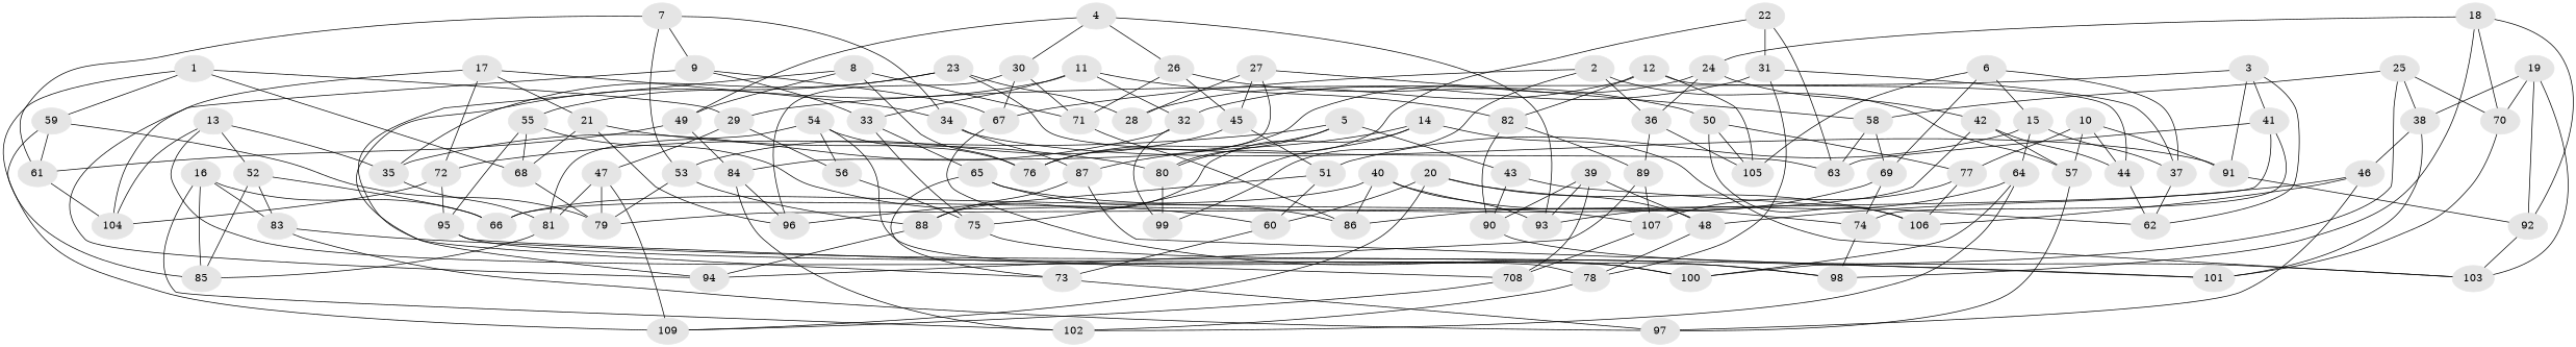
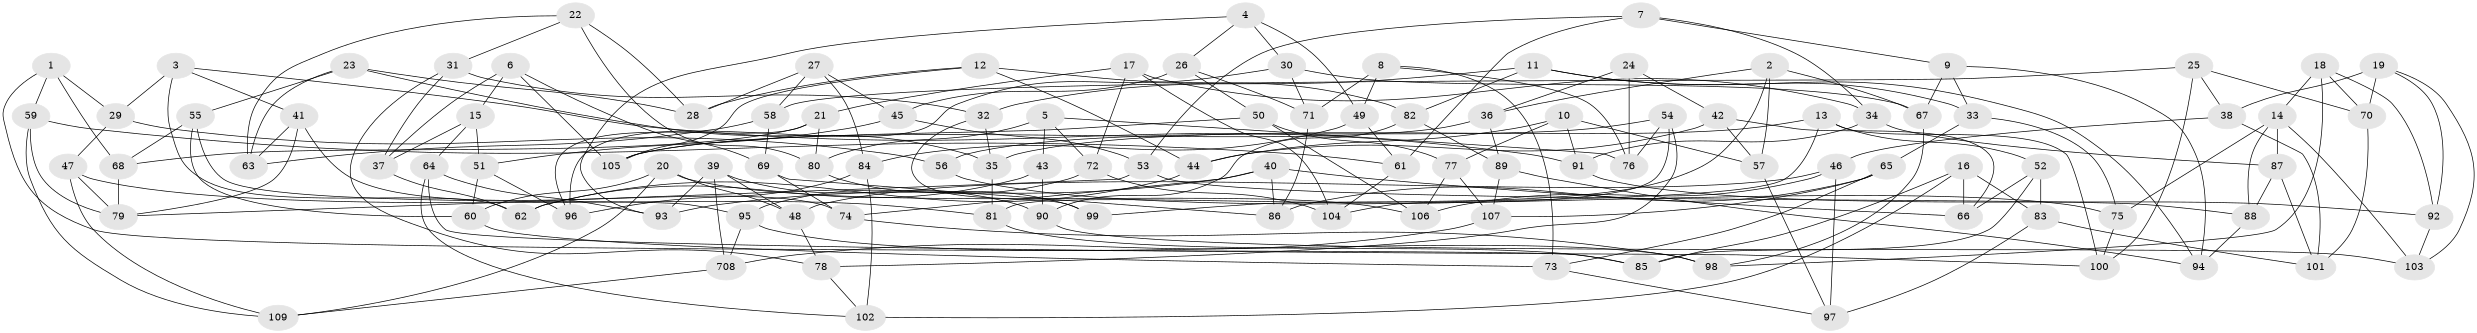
  graph {
    node [color=gray90 style=filled]
    1
    29
    59
    68
    85
    47
    56
    61
    109
    79
    2
    36
    57
    67
    99
    105
    89
    97
    98
    3
    41
    62
    91
    63
    74
    92
    4
    26
    30
    49
    93
    71
    45
    50
    96
    84
    5
    43
    72
    76
    80
    90
    104
    95
    6
    15
    37
    69
    51
    64
    86
    7
    9
    34
    53
    33
    94
    87
    88
    8
    73
    75
    65
    10
    44
    77
    106
    107
    11
    32
    82
    35
    12
    28
    13
    52
    100
    81
    66
    83
    14
    103
    101
    60
    102
    16
    17
    21
    18
    24
    70
    42
    19
    38
    46
    20
    48
    78
    22
    31
    23
    55
    25
    58
    27
    39
    n107 [label=708]
    40
    54
    1 -- 29
    1 -- 59
    1 -- 68
    1 -- 85
    29 -- 47
    29 -- 56
    59 -- 61
    59 -- 109
    59 -- 79
    68 -- 79
    47 -- 109
    47 -- 79
    47 -- 81
    56 -- 75
    61 -- 104
    2 -- 36
    2 -- 57
    2 -- 67
    2 -- 99
    36 -- 105
    36 -- 89
    57 -- 97
    67 -- 98
    89 -- 94
    89 -- 107
    3 -- 29
    3 -- 41
    3 -- 62
    3 -- 91
    41 -- 79
    41 -- 63
    41 -- 74
    91 -- 92
    74 -- 98
    92 -- 103
    4 -- 26
    4 -- 30
    4 -- 49
    4 -- 93
    26 -- 71
    26 -- 45
    26 -- 50
    30 -- 67
    30 -- 71
    30 -- 96
    49 -- 61
    49 -- 84
    71 -- 86
    45 -- 51
    45 -- 53
    50 -- 105
    50 -- 77
    50 -- 106
    84 -- 96
    84 -- 102
    5 -- 43
    5 -- 72
    5 -- 76
    5 -- 80
    43 -- 62
    43 -- 90
    72 -- 104
    72 -- 95
    80 -- 99
    90 -- 103
    95 -- 98
    95 -- n107
    6 -- 105
    6 -- 15
    6 -- 37
    6 -- 69
    15 -- 37
    15 -- 51
    15 -- 64
    37 -- 62
    69 -- 74
    69 -- 86
    51 -- 96
    51 -- 60
    64 -- 93
    64 -- 100
    64 -- 102
    7 -- 61
    7 -- 9
    7 -- 34
    7 -- 53
    9 -- 67
    9 -- 33
    9 -- 94
    34 -- 91
    34 -- 87
    53 -- 79
    53 -- 88
    33 -- 75
    33 -- 65
    87 -- 88
    87 -- 101
    88 -- 94
    8 -- 49
    8 -- 71
    8 -- 76
    8 -- 73
    73 -- 97
    75 -- 100
    65 -- 86
    65 -- 73
    65 -- 107
    10 -- 57
    10 -- 91
    10 -- 44
    10 -- 77
    44 -- 62
    77 -- 106
    77 -- 107
    107 -- n107
    11 -- 33
    11 -- 94
    11 -- 32
    11 -- 82
    32 -- 99
    32 -- 35
    82 -- 89
    82 -- 90
    35 -- 81
    12 -- 105
    12 -- 44
    12 -- 82
    12 -- 28
    13 -- 104
    13 -- 35
    13 -- 52
    13 -- 100
    52 -- 85
    52 -- 66
    52 -- 83
    81 -- 85
    83 -- 97
    83 -- 101
    14 -- 87
    14 -- 88
    14 -- 75
    14 -- 103
    60 -- 73
    16 -- 85
    16 -- 66
    16 -- 83
    16 -- 102
    17 -- 72
    17 -- 104
    17 -- 34
    17 -- 21
    21 -- 68
    21 -- 96
    21 -- 80
    18 -- 98
    18 -- 92
-   18 -- 24
+   18 -- 14
    18 -- 70
    24 -- 36
    24 -- 76
    24 -- 42
    70 -- 101
    42 -- 57
    42 -- 44
    42 -- 66
    19 -- 92
    19 -- 103
    19 -- 70
    19 -- 38
    38 -- 101
    38 -- 46
    46 -- 97
    46 -- 106
    46 -- 48
    20 -- 109
    20 -- 106
    20 -- 60
    20 -- 48
    48 -- 78
    78 -- 102
    22 -- 63
    22 -- 80
+   22 -- 28
    22 -- 31
    31 -- 37
    31 -- 32
    31 -- 78
    23 -- 63
    23 -- 35
    23 -- 28
    23 -- 55
    55 -- 68
    55 -- 95
    55 -- 60
    25 -- 100
    25 -- 70
    25 -- 38
    25 -- 58
    58 -- 63
    58 -- 69
    27 -- 45
    27 -- 84
    27 -- 28
    27 -- 58
    39 -- 93
    39 -- 90
    39 -- 48
    39 -- n107
    n107 -- 109
    40 -- 74
    40 -- 93
    40 -- 86
    40 -- 66
    54 -- 56
    54 -- 76
    54 -- 81
    54 -- 78
  }
